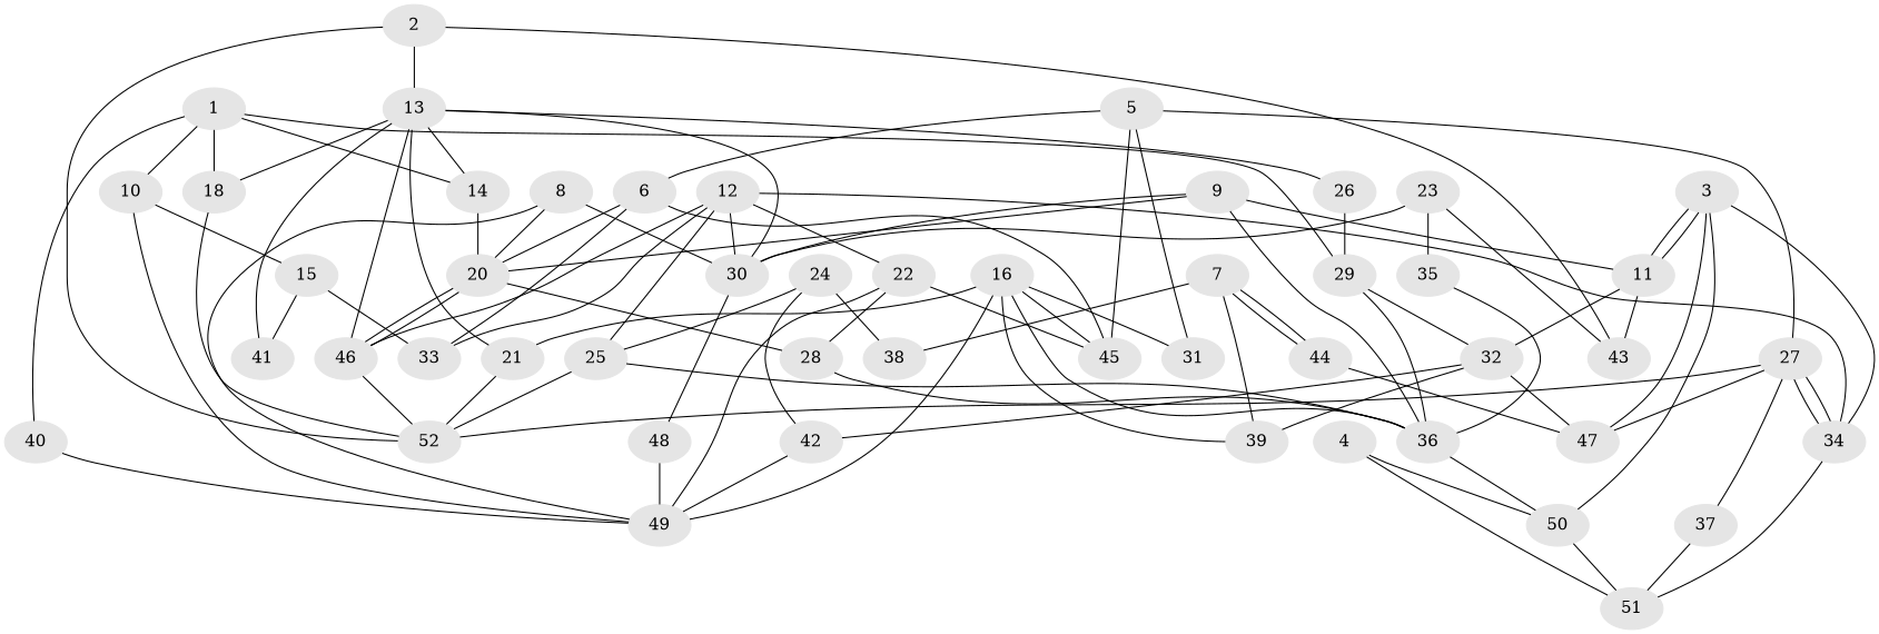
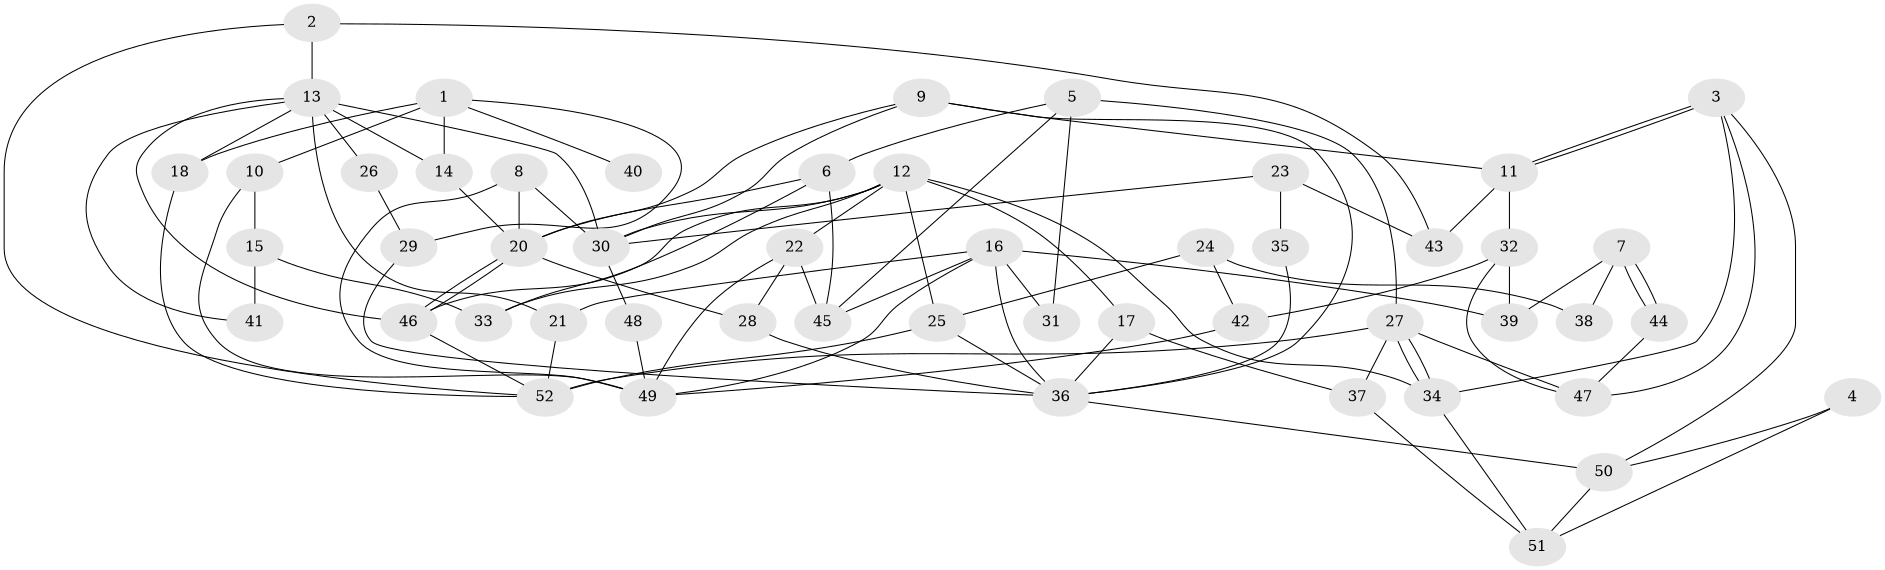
  graph {
    node [color=gray90 style=filled]
    1
    10
    14
    18
    29
    40
    49
    15
    20
    52
    36
    32
    2
    13
    43
    30
    46
    21
    26
    41
    3
    11
    34
    47
    50
    51
    4
    5
    6
    27
    31
    45
    33
    37
    28
    7
    38
    39
    44
    8
    48
    9
    42
    12
+   17
    22
    25
    16
    23
    35
    24
    1 -- 10
    1 -- 14
    1 -- 18
    1 -- 29
    1 -- 40
    10 -- 49
    10 -- 15
    14 -- 20
    18 -- 52
    29 -- 36
-   29 -- 32
-   40 -- 49
    15 -- 41
    15 -- 33
    20 -- 46
    20 -- 46
    20 -- 28
    36 -- 50
    32 -- 47
    32 -- 39
    32 -- 42
    2 -- 52
    2 -- 13
    2 -- 43
    13 -- 14
    13 -- 18
    13 -- 30
    13 -- 46
    13 -- 21
    13 -- 26
    13 -- 41
    30 -- 48
    46 -- 52
    21 -- 52
    26 -- 29
    3 -- 11
    3 -- 11
    3 -- 34
    3 -- 47
    3 -- 50
    11 -- 32
    11 -- 43
    34 -- 51
    50 -- 51
    4 -- 50
    4 -- 51
    5 -- 6
    5 -- 27
    5 -- 31
    5 -- 45
    6 -- 20
    6 -- 45
    6 -- 33
    27 -- 52
    27 -- 34
    27 -- 34
    27 -- 47
    27 -- 37
    37 -- 51
    28 -- 36
    7 -- 38
    7 -- 39
    7 -- 44
    7 -- 44
    44 -- 47
    8 -- 49
    8 -- 20
    8 -- 30
    48 -- 49
    9 -- 20
    9 -- 36
    9 -- 30
    9 -- 11
    42 -- 49
    12 -- 30
    12 -- 46
    12 -- 34
    12 -- 33
+   12 -- 17
    12 -- 22
    12 -- 25
+   17 -- 36
+   17 -- 37
    22 -- 49
    22 -- 45
    22 -- 28
    25 -- 52
    25 -- 36
    16 -- 49
    16 -- 36
    16 -- 21
    16 -- 31
    16 -- 45
    16 -- 39
    23 -- 43
    23 -- 30
    23 -- 35
    35 -- 36
    24 -- 38
    24 -- 42
    24 -- 25
  }
